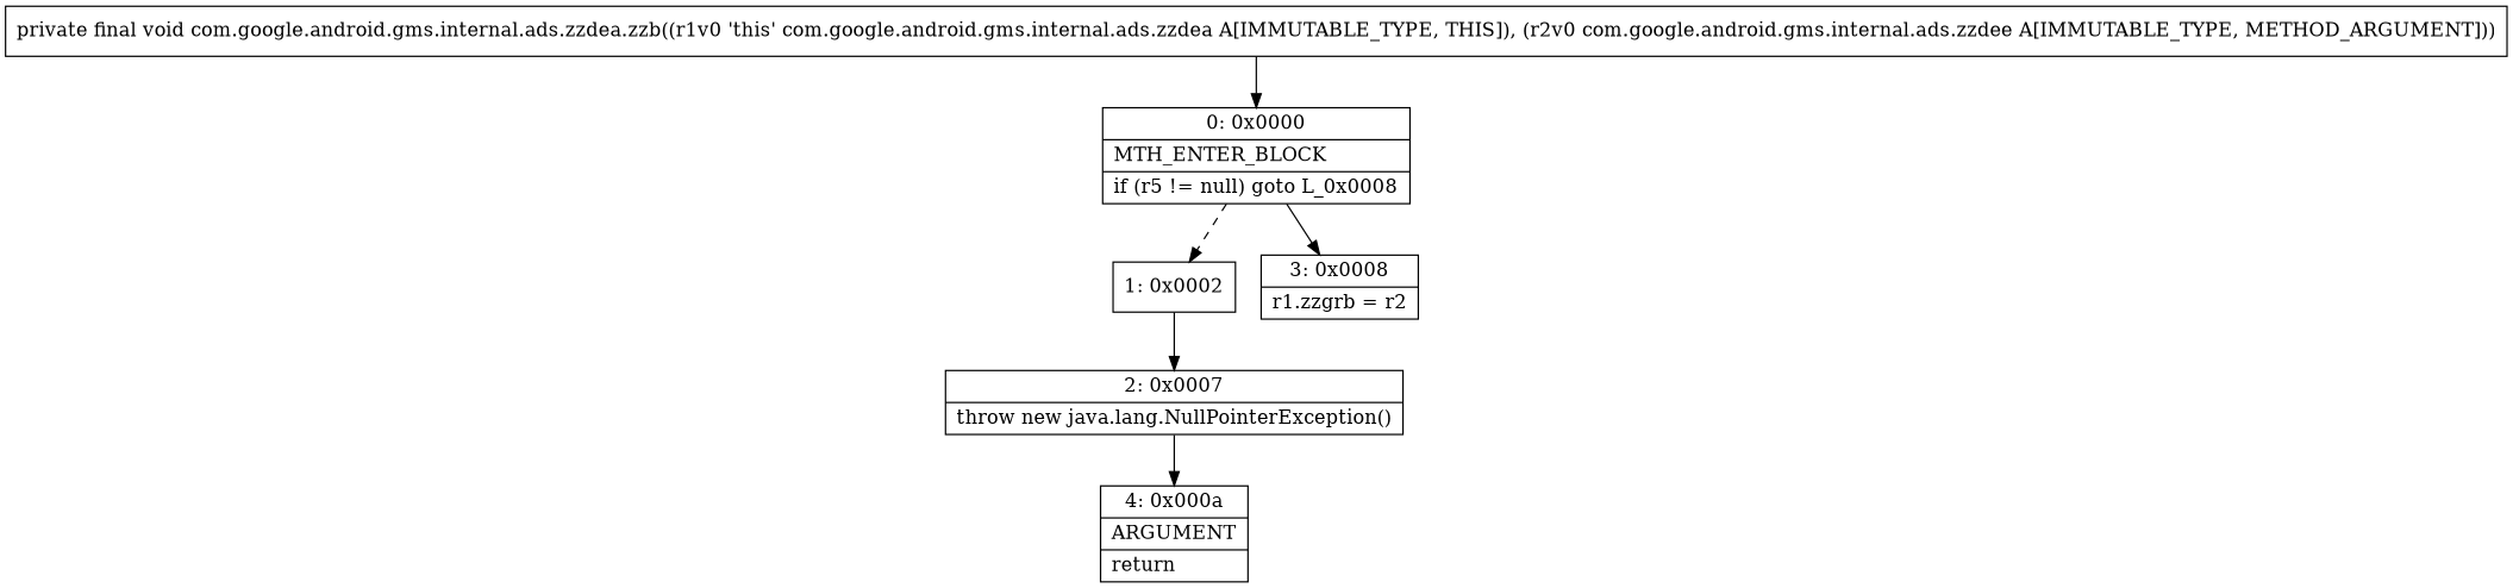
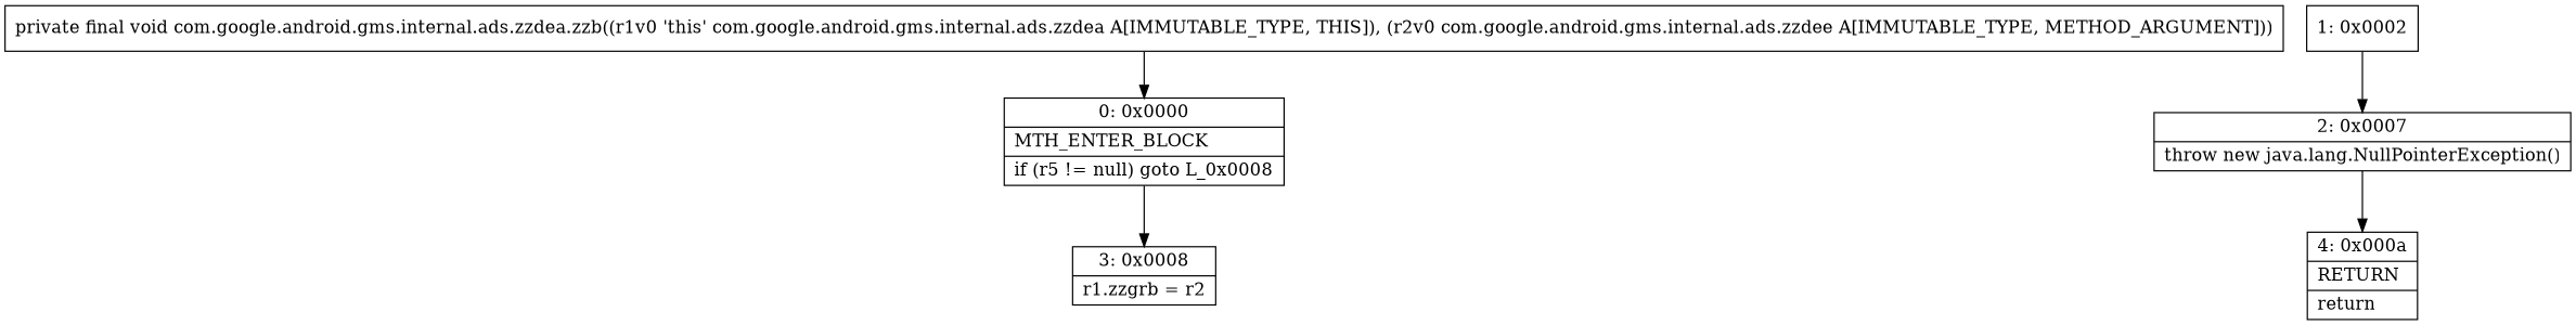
  digraph {
    node [shape=record]
    n1 [label="{0\:\ 0x0000|MTH_ENTER_BLOCK\l|if (r5 != null) goto L_0x0008\l}"]
    n2 [label="{1\:\ 0x0002}"]
    n3 [label="{3\:\ 0x0008|r1.zzgrb = r2\l}"]
    n4 [label="{2\:\ 0x0007|throw new java.lang.NullPointerException()\l}"]
-   n5 [label="{4\:\ 0x000a|ARGUMENT\l|return\l}"]
+   n5 [label="{4\:\ 0x000a|RETURN\l|return\l}"]
    n6 [label="{private final void com.google.android.gms.internal.ads.zzdea.zzb((r1v0 'this' com.google.android.gms.internal.ads.zzdea A[IMMUTABLE_TYPE, THIS]), (r2v0 com.google.android.gms.internal.ads.zzdee A[IMMUTABLE_TYPE, METHOD_ARGUMENT])) }"]
-   n1 -> n2 [style=dashed]
    n1 -> n3
    n2 -> n4
    n4 -> n5
    n6 -> n1
  }
